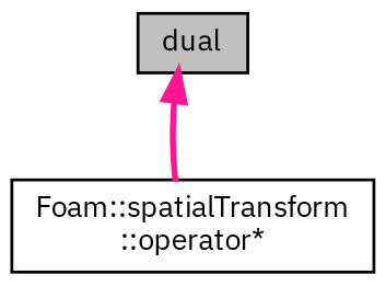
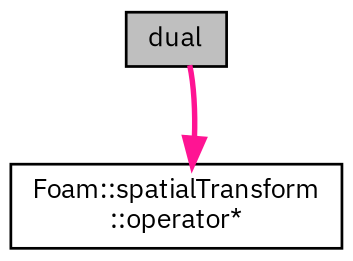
  digraph {
    rankdir=TB
    fontname="IBM Plex Sans"
    node [color=black fontname="IBM Plex Sans" fontsize=10 shape=record]
    n1 [fillcolor=grey75 fontcolor=black height=0.2 label=dual style=filled width=0.4]
    n2 [height=0.2 label="Foam::spatialTransform\l::operator*" width=0.4]
-   n1 -> n2 [color=deeppink dir=back fontname="IBM Plex Sans" fontsize=10 labelfontname=Helvetica labelfontsize=10 style=bold]
+   n2 -> n1 [color=deeppink dir=back fontname="IBM Plex Sans" fontsize=10 labelfontname=Helvetica labelfontsize=10 style=bold]
  }
